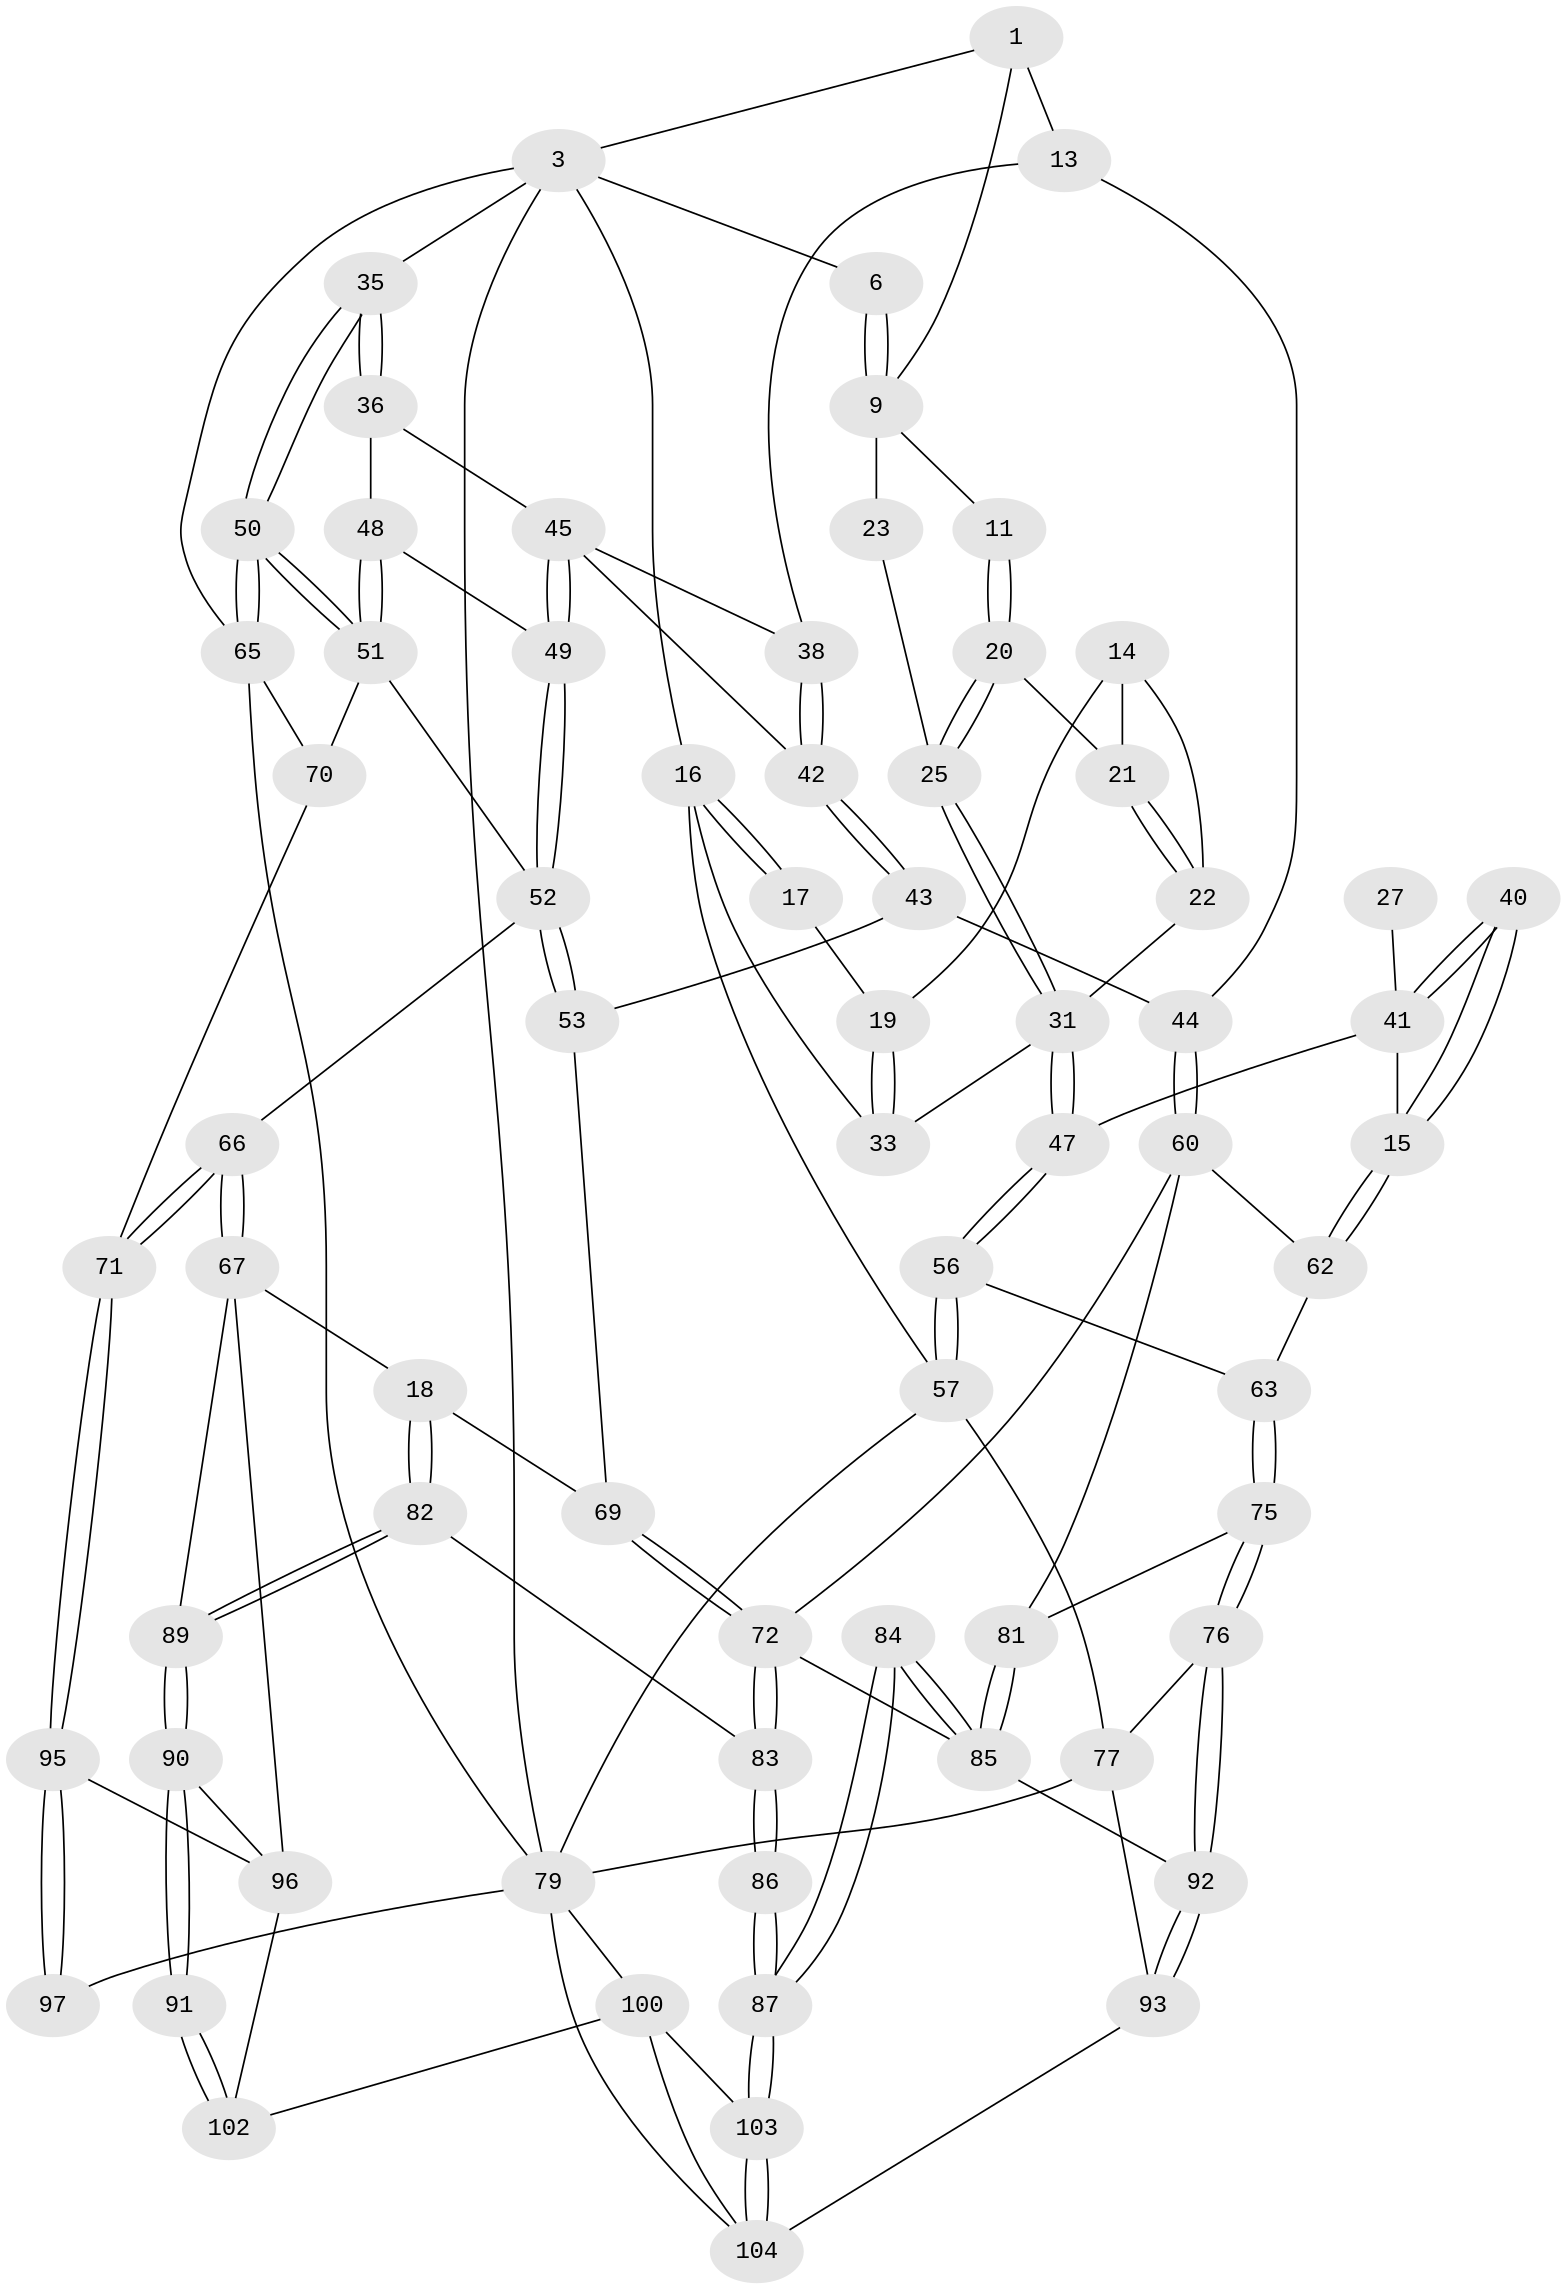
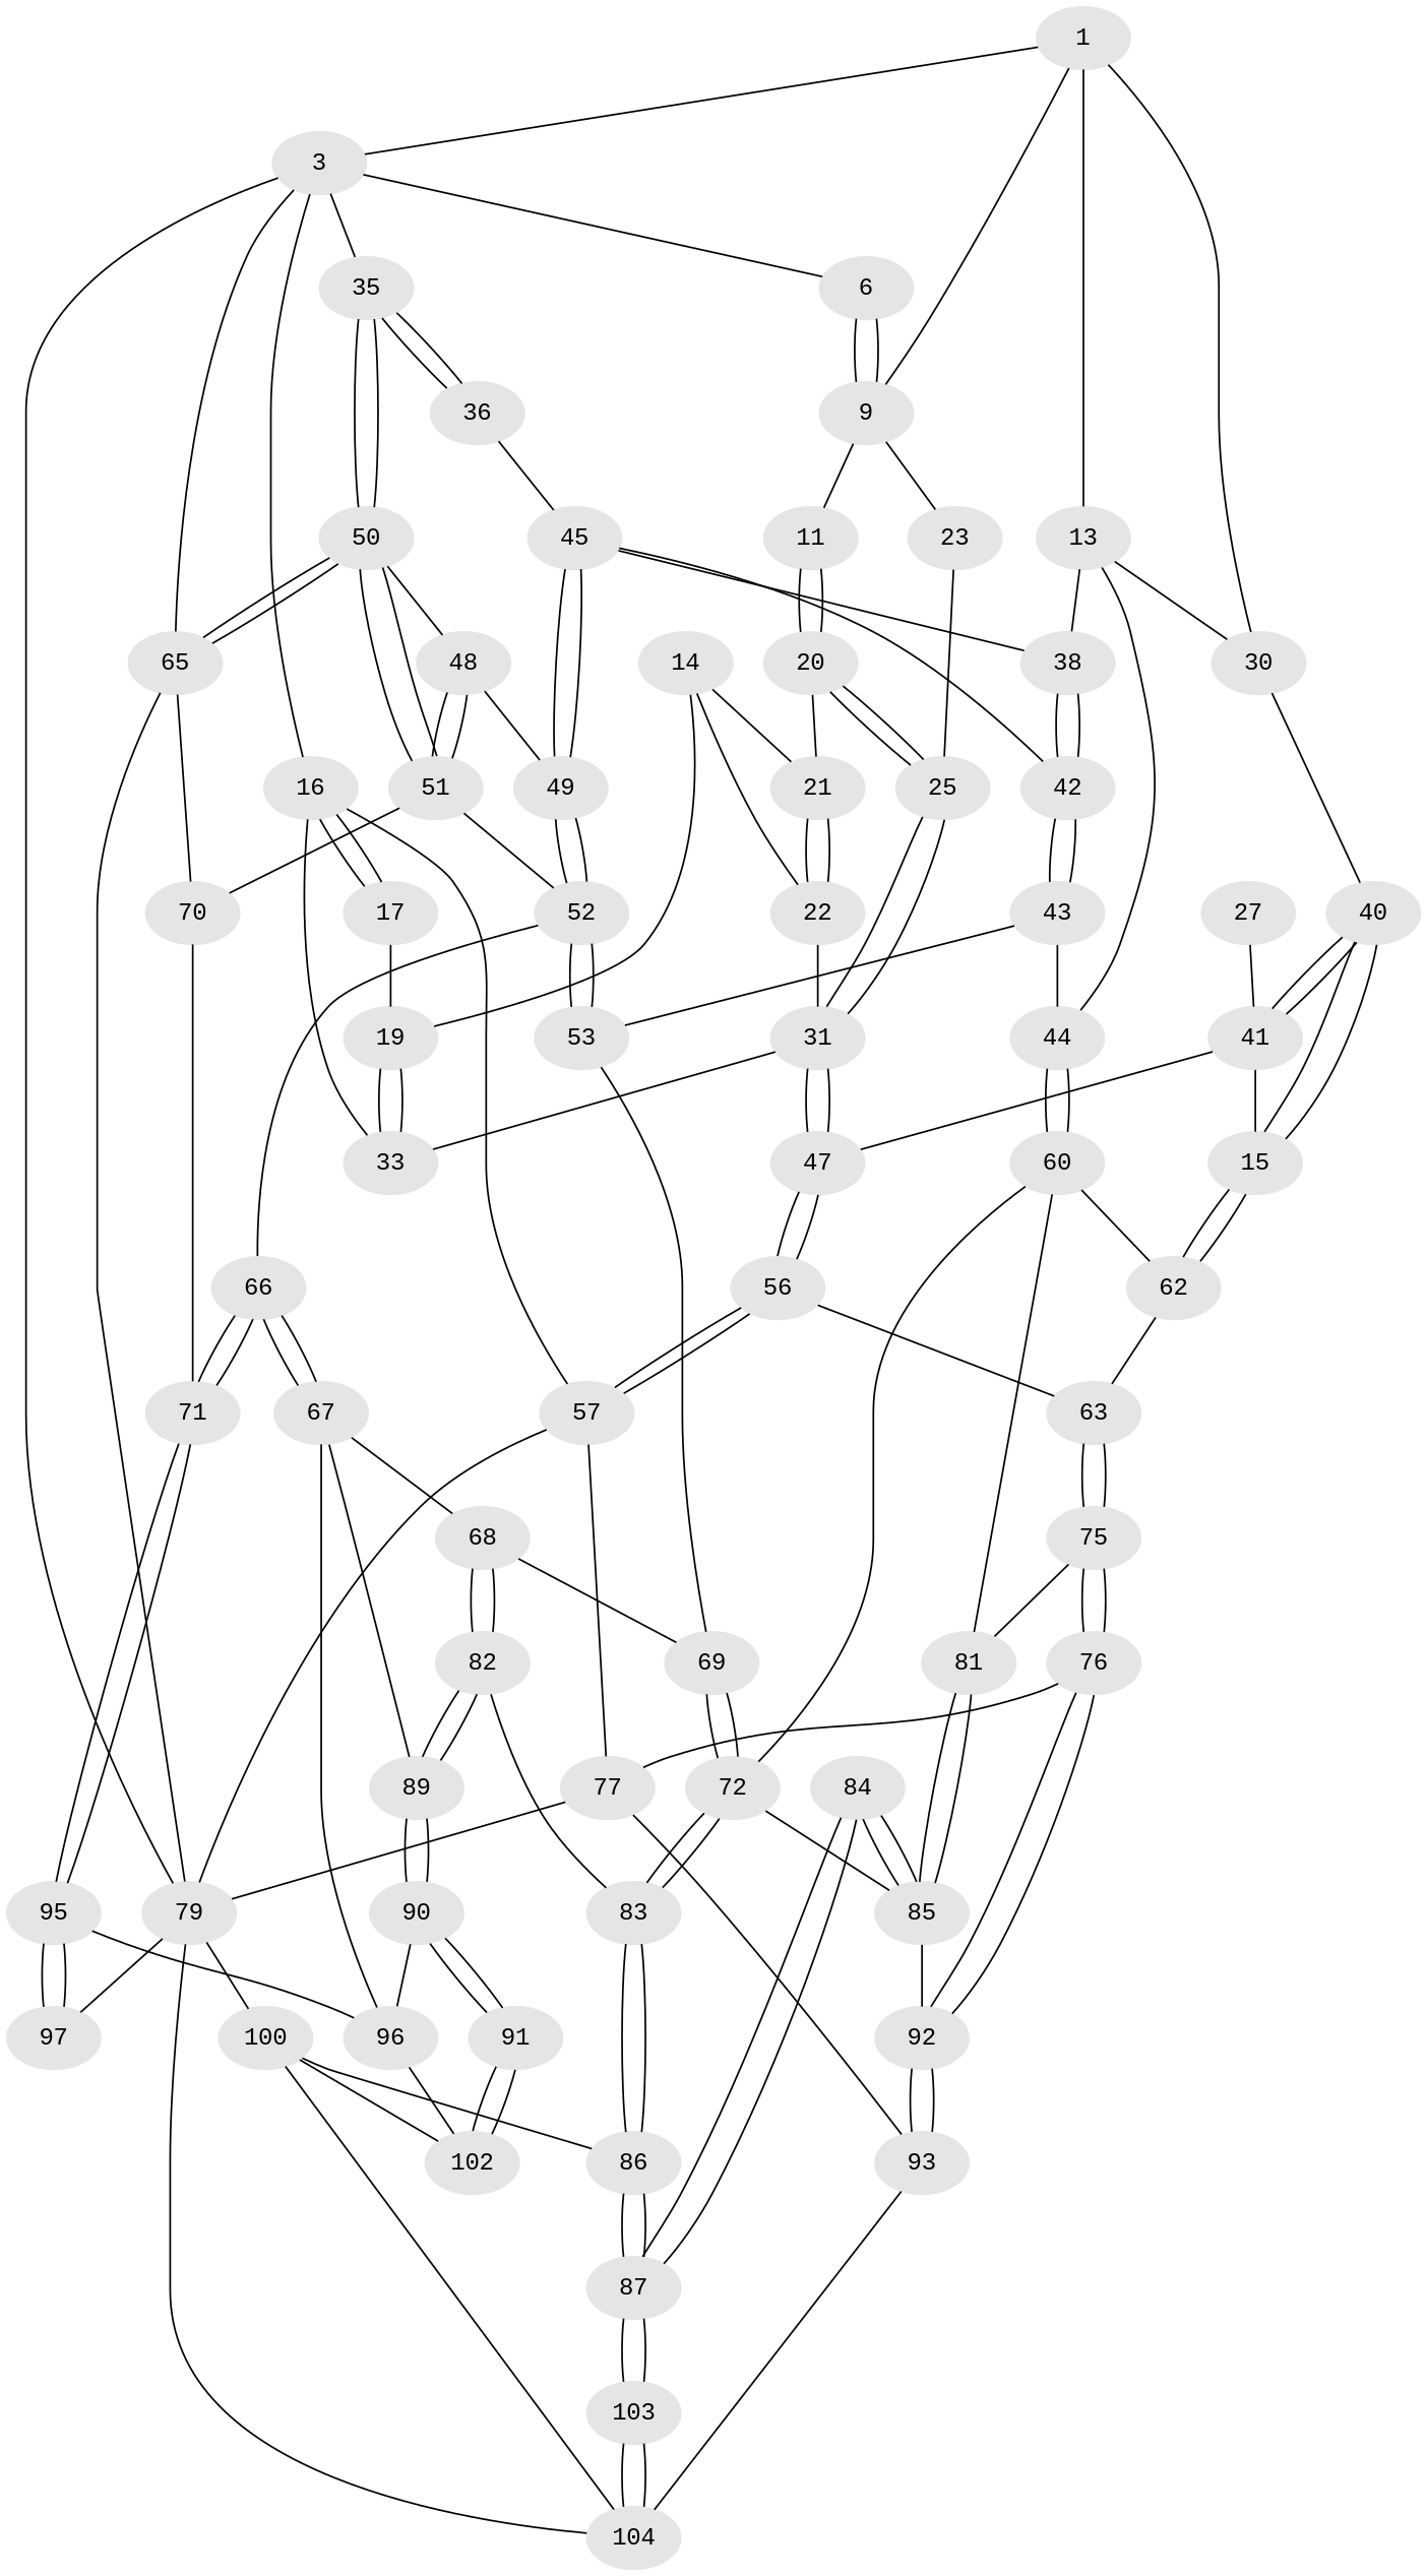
  graph {
    fontname="Liberation Mono"
    node [color=gray90 fontname="Liberation Mono" style=filled]
    edge [fontname="Liberation Mono"]
    1 [super="+2+7"]
    3 [super="+4"]
    9 [super="+10"]
    13 [super="+28"]
+   30
    6
    16 [super="+34"]
    35
    65
    79 [super="+80"]
    11
    23 [super="+24"]
    38
    44
    27 [super="+39"]
    41 [super="+46"]
    40
    17
    33
    57 [super="+78"]
    36 [super="+37"]
    50
    70 [super="+74"]
    97
    100 [super="+101"]
    104 [super="+105"]
    20
    25
    21
    14 [super="+15+18"]
    19
    22
    42
    60 [super="+61"]
    31 [super="+32"]
    77 [super="+94"]
    47
    n38 [label=15]
    56
    45
    48
    51 [super="+58"]
    49
    43
    62
    53 [super="+54"]
    69
    72 [super="+73"]
    81
    52 [super="+59"]
    63
    66
    71
    67 [super="+88"]
    75
    93
    83
    85
    76
-   68 [label=18]
+   68
    89
    96 [super="+98"]
    95
    82
    90
    102
    86
    84
    87
    92
    103
    91
    1 -- 3
    1 -- 9
    1 -- 13 [weight=2]
+   1 -- 30
    3 -- 6
    3 -- 16
    3 -- 35
    3 -- 65
    3 -- 79
    9 -- 11
    9 -- 23
+   13 -- 30
    13 -- 38
    13 -- 44
+   30 -- 40
    6 -- 9
    6 -- 9
    16 -- 17
    16 -- 17
    16 -- 33
    16 -- 57
    35 -- 36
    35 -- 36
    35 -- 50
    35 -- 50
    65 -- 79
    65 -- 70
    79 -- 97
    79 -- 100
    79 -- 104
    11 -- 20
    11 -- 20
    23 -- 25
    38 -- 42
    38 -- 42
    44 -- 60
    44 -- 60
    27 -- 41
    41 -- 47
    41 -- n38
    40 -- 41
    40 -- 41
    40 -- n38
    40 -- n38
    17 -- 19
    57 -- 79
    57 -- 77
    36 -- 45
-   36 -- 48
+   50 -- 48
    50 -- 65
    50 -- 65
    50 -- 51
    50 -- 51
    70 -- 71
    100 -- 104
    100 -- 102
-   100 -- 103
+   100 -- 86
    20 -- 25
    20 -- 25
    20 -- 21
    25 -- 31
    25 -- 31
    21 -- 22
    21 -- 22
    14 -- 21
    14 -- 19
    14 -- 22
    19 -- 33
    19 -- 33
    22 -- 31
    42 -- 45
    42 -- 43
    42 -- 43
    60 -- 62
    60 -- 72
    60 -- 81
    31 -- 33
    31 -- 47
    31 -- 47
    77 -- 79
    77 -- 93
    47 -- 56
    47 -- 56
    n38 -- 62
    n38 -- 62
    56 -- 57
    56 -- 57
    56 -- 63
    45 -- 38
    45 -- 49
    45 -- 49
    48 -- 51
    48 -- 51
    48 -- 49
    51 -- 70
    51 -- 52
    49 -- 52
    49 -- 52
    43 -- 44
    43 -- 53
    62 -- 63
    53 -- 69
    69 -- 72
    69 -- 72
    72 -- 83
    72 -- 83
    72 -- 85
    81 -- 85
    81 -- 85
    52 -- 53 [weight=2]
    52 -- 53
    52 -- 66
    63 -- 75
    63 -- 75
    66 -- 71
    66 -- 71
    66 -- 67
    66 -- 67
    71 -- 95
    71 -- 95
    67 -- 68
    67 -- 89
    67 -- 96
    75 -- 81
    75 -- 76
    75 -- 76
    93 -- 104
    83 -- 86
    83 -- 86
    85 -- 92
    76 -- 77
    76 -- 92
    76 -- 92
    68 -- 69
    68 -- 82
    68 -- 82
    89 -- 90
    89 -- 90
    96 -- 102
    95 -- 97
    95 -- 97
    95 -- 96
    82 -- 83
    82 -- 89
    82 -- 89
    90 -- 96
    90 -- 91
    90 -- 91
    86 -- 87
    86 -- 87
    84 -- 85
    84 -- 85
    84 -- 87
    84 -- 87
    87 -- 103
    87 -- 103
    92 -- 93
    92 -- 93
    103 -- 104
    103 -- 104
    91 -- 102
    91 -- 102
  }
